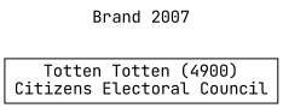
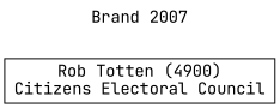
  digraph {
    label="Brand 2007"
    labelloc=t
    mclimit=10
    fontname="JetBrains Mono"
-   n1 [label="Totten Totten (4900)\nCitizens Electoral Council" shape=box fontname="JetBrains Mono"]
+   n1 [label="Rob Totten (4900)\nCitizens Electoral Council" shape=box fontname="JetBrains Mono"]
  }
